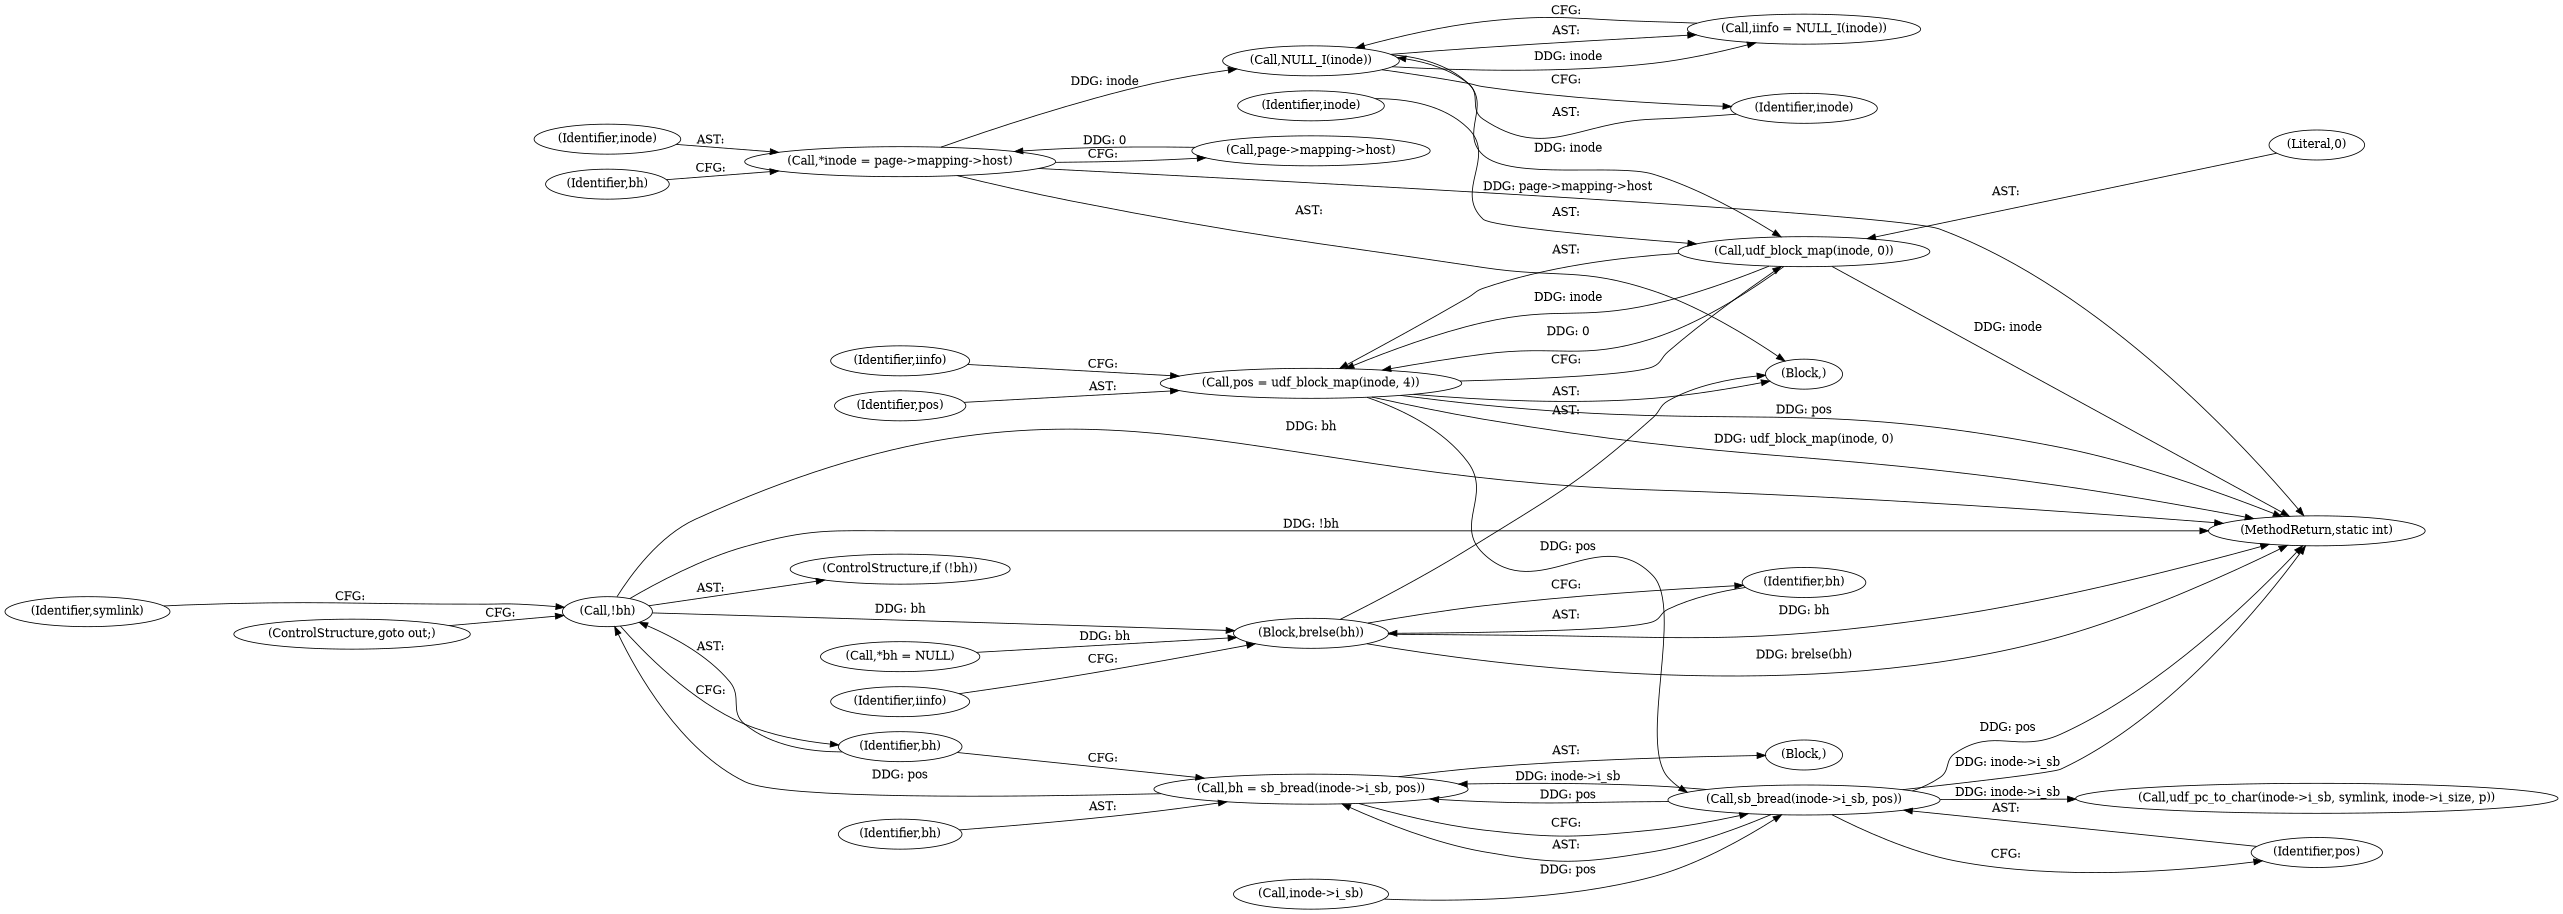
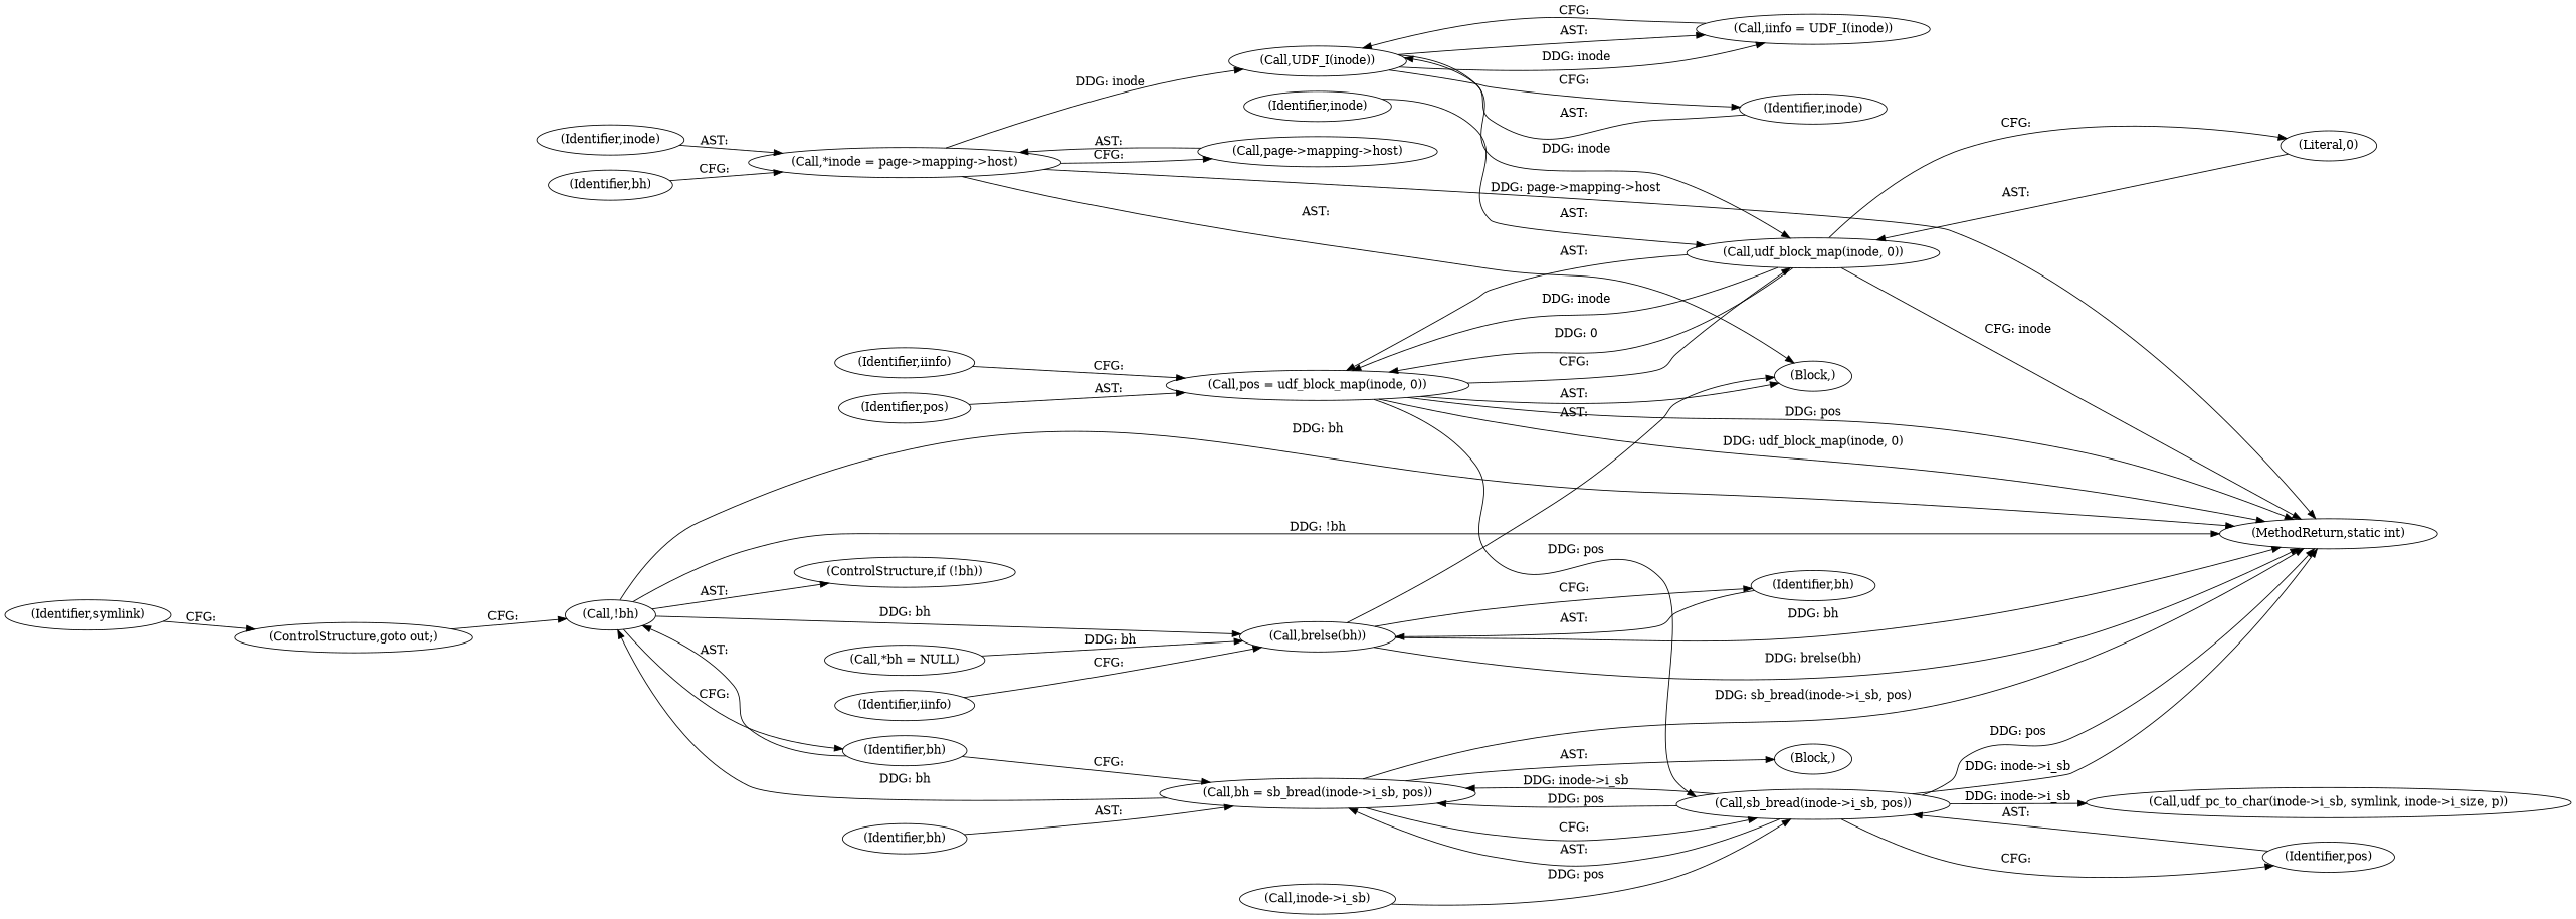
  digraph {
    rankdir=LR
    n1 [label="(Call,!bh)"]
-   n2 [label="(Block,brelse(bh))"]
+   n2 [label="(Call,brelse(bh))"]
    n3 [label="(MethodReturn,static int)"]
    n4 [label="(ControlStructure,if (!bh))"]
    n5 [label="(Identifier,bh)"]
    n6 [label="(Block,)"]
    n7 [label="(Identifier,bh)"]
    n8 [label="(Call,bh = sb_bread(inode->i_sb, pos))"]
    n9 [label="(Call,sb_bread(inode->i_sb, pos))"]
    n10 [label="(Block,)"]
    n11 [label="(Identifier,pos)"]
    n12 [label="(Call,udf_pc_to_char(inode->i_sb, symlink, inode->i_size, p))"]
-   n13 [label="(Call,pos = udf_block_map(inode, 4))"]
+   n13 [label="(Call,pos = udf_block_map(inode, 0))"]
    n14 [label="(Call,udf_block_map(inode, 0))"]
    n15 [label="(Literal,0)"]
-   n16 [label="(Call,NULL_I(inode))"]
-   n17 [label="(Call,iinfo = NULL_I(inode))"]
+   n16 [label="(Call,UDF_I(inode))"]
+   n17 [label="(Call,iinfo = UDF_I(inode))"]
    n18 [label="(Identifier,inode)"]
    n19 [label="(Call,*inode = page->mapping->host)"]
    n20 [label="(Call,page->mapping->host)"]
    n21 [label="(Identifier,inode)"]
    n22 [label="(Identifier,pos)"]
    n23 [label="(Identifier,iinfo)"]
    n24 [label="(Identifier,iinfo)"]
    n25 [label="(Call,*bh = NULL)"]
    n26 [label="(Identifier,bh)"]
    n27 [label="(Identifier,bh)"]
    n28 [label="(Call,inode->i_sb)"]
    n29 [label="(ControlStructure,goto out;)"]
    n30 [label="(Identifier,inode)"]
    n31 [label="(Identifier,symlink)"]
    n1 -> n2 [label="DDG: bh"]
    n1 -> n3 [label="DDG: bh"]
    n1 -> n3 [label="DDG: !bh"]
    n1 -> n4 [label="AST: "]
    n1 -> n5 [label="CFG: "]
    n2 -> n3 [label="DDG: brelse(bh)"]
    n2 -> n3 [label="DDG: bh"]
    n2 -> n6 [label="AST: "]
    n2 -> n7 [label="CFG: "]
    n5 -> n1 [label="AST: "]
    n5 -> n8 [label="CFG: "]
    n7 -> n2 [label="AST: "]
-   n8 -> n1 [label="DDG: pos"]
+   n8 -> n1 [label="DDG: bh"]
+   n8 -> n3 [label="DDG: sb_bread(inode->i_sb, pos)"]
    n8 -> n9 [label="CFG: "]
    n8 -> n10 [label="AST: "]
    n9 -> n3 [label="DDG: pos"]
    n9 -> n3 [label="DDG: inode->i_sb"]
    n9 -> n8 [label="AST: "]
    n9 -> n8 [label="DDG: inode->i_sb"]
    n9 -> n8 [label="DDG: pos"]
    n9 -> n11 [label="CFG: "]
    n9 -> n12 [label="DDG: inode->i_sb"]
    n11 -> n9 [label="AST: "]
    n13 -> n3 [label="DDG: pos"]
    n13 -> n3 [label="DDG: udf_block_map(inode, 0)"]
    n13 -> n6 [label="AST: "]
    n13 -> n9 [label="DDG: pos"]
    n13 -> n14 [label="CFG: "]
-   n14 -> n3 [label="DDG: inode"]
+   n14 -> n3 [label="CFG: inode"]
    n14 -> n13 [label="AST: "]
    n14 -> n13 [label="DDG: inode"]
    n14 -> n13 [label="DDG: 0"]
+   n14 -> n15 [label="CFG: "]
    n15 -> n14 [label="AST: "]
    n16 -> n14 [label="DDG: inode"]
    n16 -> n17 [label="AST: "]
    n16 -> n17 [label="DDG: inode"]
    n16 -> n18 [label="CFG: "]
    n17 -> n16 [label="CFG: "]
    n18 -> n16 [label="AST: "]
    n19 -> n3 [label="DDG: page->mapping->host"]
    n19 -> n6 [label="AST: "]
    n19 -> n16 [label="DDG: inode"]
    n19 -> n20 [label="CFG: "]
-   n20 -> n19 [label="DDG: 0"]
+   n20 -> n19 [label="AST: "]
    n21 -> n14 [label="AST: "]
    n22 -> n13 [label="AST: "]
    n23 -> n13 [label="CFG: "]
    n24 -> n2 [label="CFG: "]
    n25 -> n2 [label="DDG: bh"]
    n26 -> n19 [label="CFG: "]
    n27 -> n8 [label="AST: "]
    n28 -> n9 [label="DDG: pos"]
    n29 -> n1 [label="CFG: "]
    n30 -> n19 [label="AST: "]
-   n31 -> n1 [label="CFG: "]
+   n31 -> n29 [label="CFG: "]
  }
